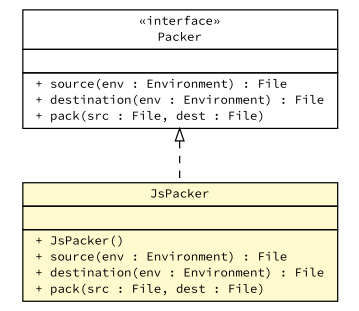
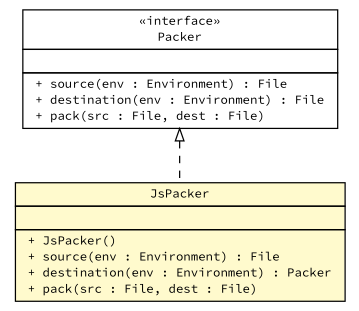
  digraph {
    nodesep=0.25
    ranksep=0.5
    fontname="Source Code Pro"
    node [fontcolor=black fontname="Source Code Pro" fontsize=10.0 shape=plaintext]
    n1 [label=<<table title="com.rexsl.maven.Packer" border="0" cellborder="1" cellspacing="0" cellpadding="2" port="p" href="../Packer.html"> 		<tr><td><table border="0" cellspacing="0" cellpadding="1"> <tr><td align="center" balign="center"> &#171;interface&#187; </td></tr> <tr><td align="center" balign="center"> Packer </td></tr> 		</table></td></tr> 		<tr><td><table border="0" cellspacing="0" cellpadding="1"> <tr><td align="left" balign="left">  </td></tr> 		</table></td></tr> 		<tr><td><table border="0" cellspacing="0" cellpadding="1"> <tr><td align="left" balign="left"> + source(env : Environment) : File </td></tr> <tr><td align="left" balign="left"> + destination(env : Environment) : File </td></tr> <tr><td align="left" balign="left"> + pack(src : File, dest : File) </td></tr> 		</table></td></tr> 		</table>>]
-   n2 [label=<<table title="com.rexsl.maven.packers.JsPacker" border="0" cellborder="1" cellspacing="0" cellpadding="2" port="p" bgcolor="lemonChiffon" href="./JsPacker.html"> 		<tr><td><table border="0" cellspacing="0" cellpadding="1"> <tr><td align="center" balign="center"> JsPacker </td></tr> 		</table></td></tr> 		<tr><td><table border="0" cellspacing="0" cellpadding="1"> <tr><td align="left" balign="left">  </td></tr> 		</table></td></tr> 		<tr><td><table border="0" cellspacing="0" cellpadding="1"> <tr><td align="left" balign="left"> + JsPacker() </td></tr> <tr><td align="left" balign="left"> + source(env : Environment) : File </td></tr> <tr><td align="left" balign="left"> + destination(env : Environment) : File </td></tr> <tr><td align="left" balign="left"> + pack(src : File, dest : File) </td></tr> 		</table></td></tr> 		</table>>]
+   n2 [label=<<table title="com.rexsl.maven.packers.JsPacker" border="0" cellborder="1" cellspacing="0" cellpadding="2" port="p" bgcolor="lemonChiffon" href="./JsPacker.html"> 		<tr><td><table border="0" cellspacing="0" cellpadding="1"> <tr><td align="center" balign="center"> JsPacker </td></tr> 		</table></td></tr> 		<tr><td><table border="0" cellspacing="0" cellpadding="1"> <tr><td align="left" balign="left">  </td></tr> 		</table></td></tr> 		<tr><td><table border="0" cellspacing="0" cellpadding="1"> <tr><td align="left" balign="left"> + JsPacker() </td></tr> <tr><td align="left" balign="left"> + source(env : Environment) : File </td></tr> <tr><td align="left" balign="left"> + destination(env : Environment) : Packer </td></tr> <tr><td align="left" balign="left"> + pack(src : File, dest : File) </td></tr> 		</table></td></tr> 		</table>>]
    n1 -> n2 [arrowtail=empty dir=back fontname="Source Code Pro" fontsize=10 headport=p labelfontname=Helvetica labelfontsize=10 style=dashed tailport=p]
  }
